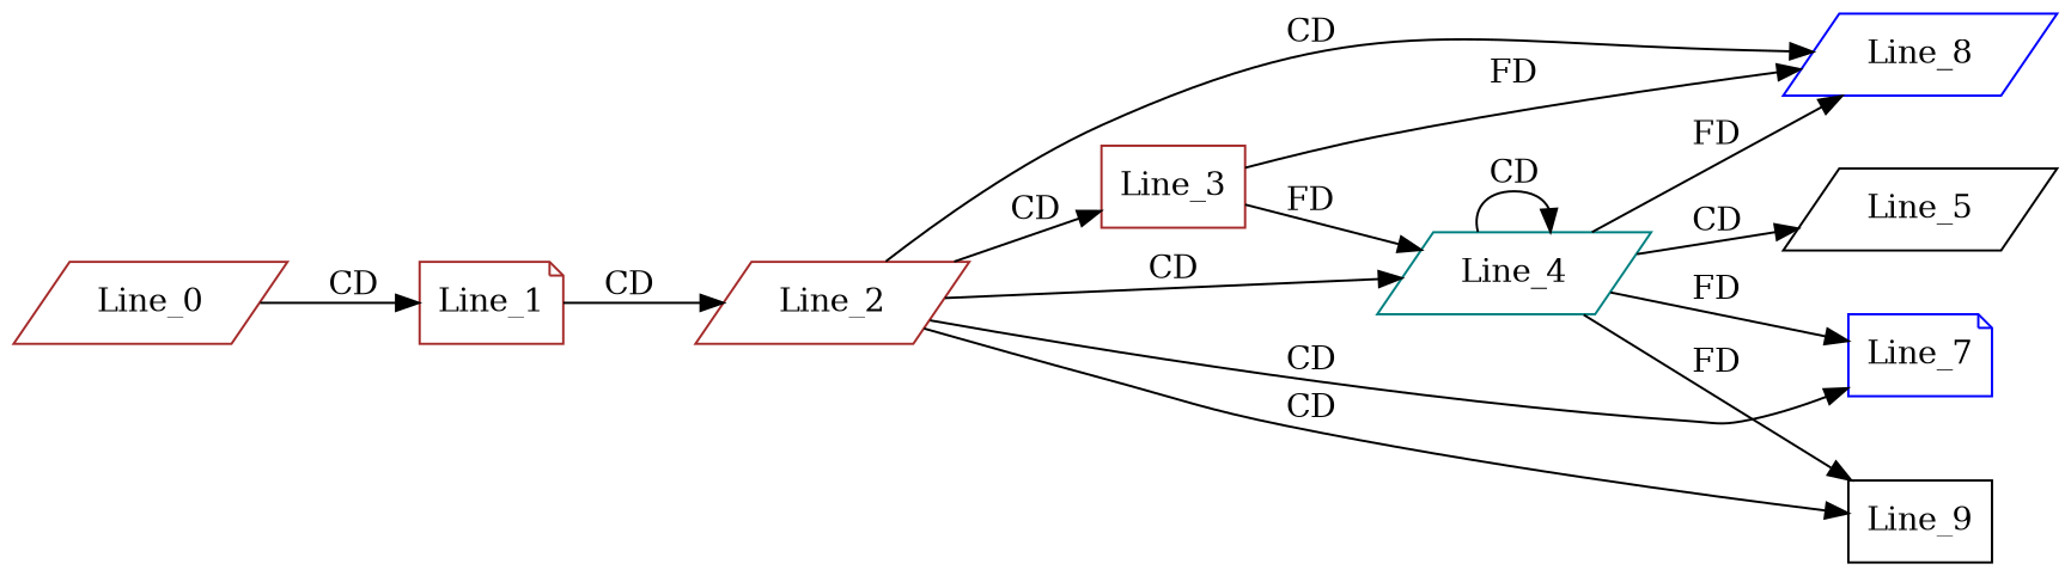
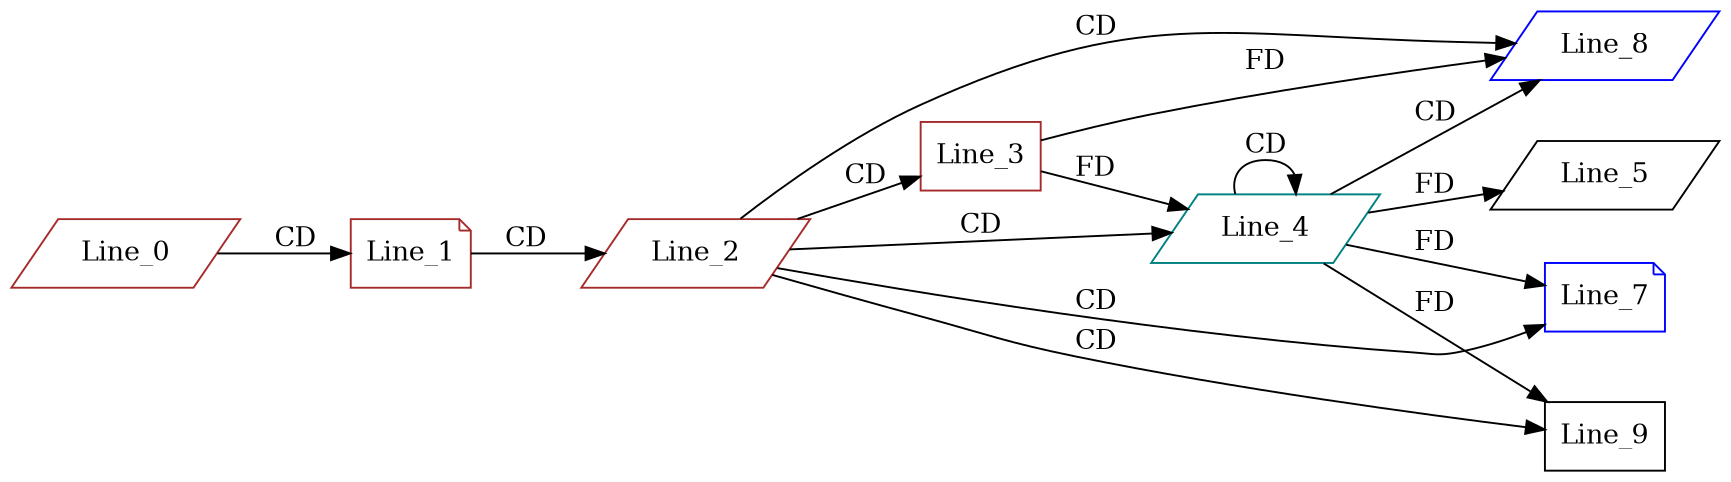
  digraph {
    rankdir=LR
    node [color=brown shape=parallelogram]
    Line_1 [shape=note]
    Line_0
    Line_2
    Line_3 [shape=box]
    Line_4 [color=teal]
    n6 [color=black label=Line_9 shape=box]
    Line_7 [color=blue shape=note]
    Line_8 [color=blue]
    Line_5 [color=black]
    Line_1 -> Line_2 [label=CD]
    Line_0 -> Line_1 [label=CD]
    Line_2 -> Line_3 [label=CD]
    Line_2 -> Line_4 [label=CD]
    Line_2 -> n6 [label=CD]
    Line_2 -> Line_7 [label=CD]
    Line_2 -> Line_8 [label=CD]
    Line_3 -> Line_4 [label=FD]
    Line_3 -> Line_8 [label=FD]
    Line_4 -> Line_4 [label=CD]
    Line_4 -> n6 [label=FD]
    Line_4 -> Line_7 [label=FD]
-   Line_4 -> Line_8 [label=FD]
-   Line_4 -> Line_5 [label=CD]
+   Line_4 -> Line_8 [label=CD]
+   Line_4 -> Line_5 [label=FD]
  }
